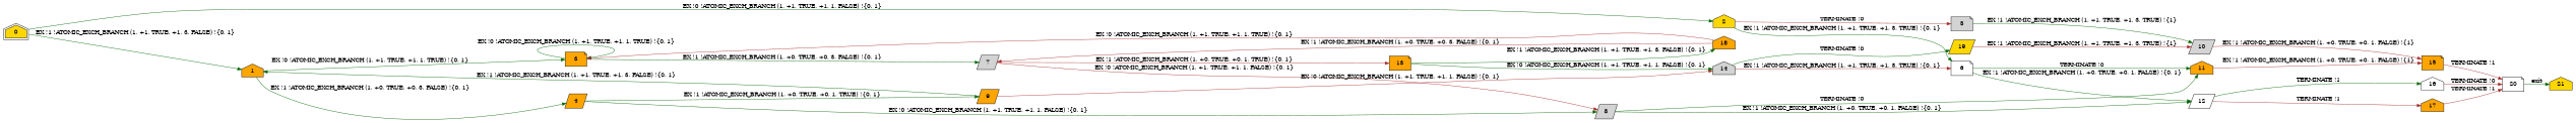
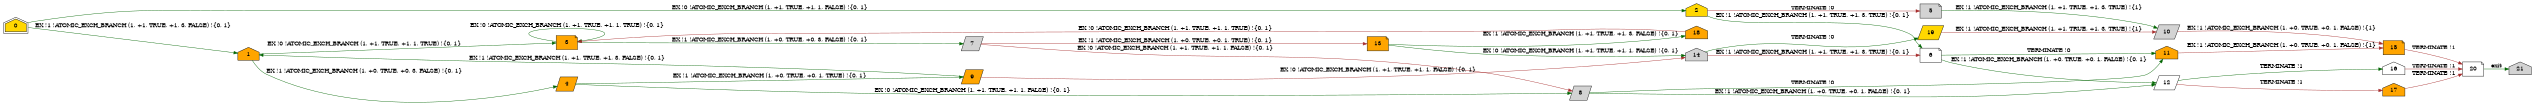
  digraph {
    rankdir=LR
    node [fillcolor=orange shape=house style=filled]
    edge [color=darkgreen]
    0 [fillcolor=gold peripheries=2]
    1
    2 [fillcolor=gold]
    3 [shape=note]
    4 [shape=parallelogram]
    5 [fillcolor=lightgrey shape=note]
    6 [fillcolor=white shape=note]
    7 [fillcolor=lightgrey shape=parallelogram]
    8 [fillcolor=lightgrey shape=parallelogram]
    9 [shape=parallelogram]
    10 [fillcolor=lightgrey shape=parallelogram]
    11
    12 [fillcolor=white shape=parallelogram]
    13 [shape=note]
    14 [fillcolor=lightgrey]
    15 [shape=note]
    16 [fillcolor=white]
    17
    18
    19 [fillcolor=gold shape=parallelogram]
    20 [fillcolor=white shape=note]
-   21 [fillcolor=gold]
+   21 [fillcolor=lightgrey]
    0 -> 1 [label="EX !1 !ATOMIC_EXCH_BRANCH (1, +1, TRUE, +1, 3, FALSE) !{0, 1}"]
    0 -> 2 [label="EX !0 !ATOMIC_EXCH_BRANCH (1, +1, TRUE, +1, 1, FALSE) !{0, 1}"]
    1 -> 3 [label="EX !0 !ATOMIC_EXCH_BRANCH (1, +1, TRUE, +1, 1, TRUE) !{0, 1}"]
    1 -> 4 [label="EX !1 !ATOMIC_EXCH_BRANCH (1, +0, TRUE, +0, 3, FALSE) !{0, 1}"]
    2 -> 5 [color=brown label="TERMINATE !0"]
    2 -> 6 [label="EX !1 !ATOMIC_EXCH_BRANCH (1, +1, TRUE, +1, 3, TRUE) !{0, 1}"]
    3 -> 3 [label="EX !0 !ATOMIC_EXCH_BRANCH (1, +1, TRUE, +1, 1, TRUE) !{0, 1}"]
    3 -> 7 [label="EX !1 !ATOMIC_EXCH_BRANCH (1, +0, TRUE, +0, 3, FALSE) !{0, 1}"]
    4 -> 8 [label="EX !0 !ATOMIC_EXCH_BRANCH (1, +1, TRUE, +1, 1, FALSE) !{0, 1}"]
    4 -> 9 [label="EX !1 !ATOMIC_EXCH_BRANCH (1, +0, TRUE, +0, 1, TRUE) !{0, 1}"]
    5 -> 10 [label="EX !1 !ATOMIC_EXCH_BRANCH (1, +1, TRUE, +1, 3, TRUE) !{1}"]
    6 -> 11 [label="TERMINATE !0"]
    6 -> 12 [label="EX !1 !ATOMIC_EXCH_BRANCH (1, +0, TRUE, +0, 1, FALSE) !{0, 1}"]
    7 -> 8 [color=brown label="EX !0 !ATOMIC_EXCH_BRANCH (1, +1, TRUE, +1, 1, FALSE) !{0, 1}"]
    7 -> 13 [color=brown label="EX !1 !ATOMIC_EXCH_BRANCH (1, +0, TRUE, +0, 1, TRUE) !{0, 1}"]
    8 -> 11 [label="TERMINATE !0"]
    8 -> 12 [label="EX !1 !ATOMIC_EXCH_BRANCH (1, +0, TRUE, +0, 1, FALSE) !{0, 1}"]
    9 -> 1 [label="EX !1 !ATOMIC_EXCH_BRANCH (1, +1, TRUE, +1, 3, FALSE) !{0, 1}"]
    9 -> 14 [color=brown label="EX !0 !ATOMIC_EXCH_BRANCH (1, +1, TRUE, +1, 1, FALSE) !{0, 1}"]
    10 -> 15 [color=brown label="EX !1 !ATOMIC_EXCH_BRANCH (1, +0, TRUE, +0, 1, FALSE) !{1}"]
    11 -> 15 [color=brown label="EX !1 !ATOMIC_EXCH_BRANCH (1, +0, TRUE, +0, 1, FALSE) !{1}"]
    12 -> 16 [label="TERMINATE !1"]
    12 -> 17 [color=brown label="TERMINATE !1"]
    13 -> 14 [label="EX !0 !ATOMIC_EXCH_BRANCH (1, +1, TRUE, +1, 1, FALSE) !{0, 1}"]
    13 -> 18 [label="EX !1 !ATOMIC_EXCH_BRANCH (1, +1, TRUE, +1, 3, FALSE) !{0, 1}"]
    14 -> 6 [color=brown label="EX !1 !ATOMIC_EXCH_BRANCH (1, +1, TRUE, +1, 3, TRUE) !{0, 1}"]
    14 -> 19 [label="TERMINATE !0"]
    15 -> 20 [color=brown label="TERMINATE !1"]
-   16 -> 20 [color=brown label="TERMINATE !0"]
+   16 -> 20 [color=brown label="TERMINATE !1"]
    17 -> 20 [color=brown label="TERMINATE !1"]
    18 -> 3 [color=brown label="EX !0 !ATOMIC_EXCH_BRANCH (1, +1, TRUE, +1, 1, TRUE) !{0, 1}"]
-   18 -> 7 [color=brown label="EX !1 !ATOMIC_EXCH_BRANCH (1, +0, TRUE, +0, 3, FALSE) !{0, 1}"]
    19 -> 10 [color=brown label="EX !1 !ATOMIC_EXCH_BRANCH (1, +1, TRUE, +1, 3, TRUE) !{1}"]
    20 -> 21 [label=exit]
  }
